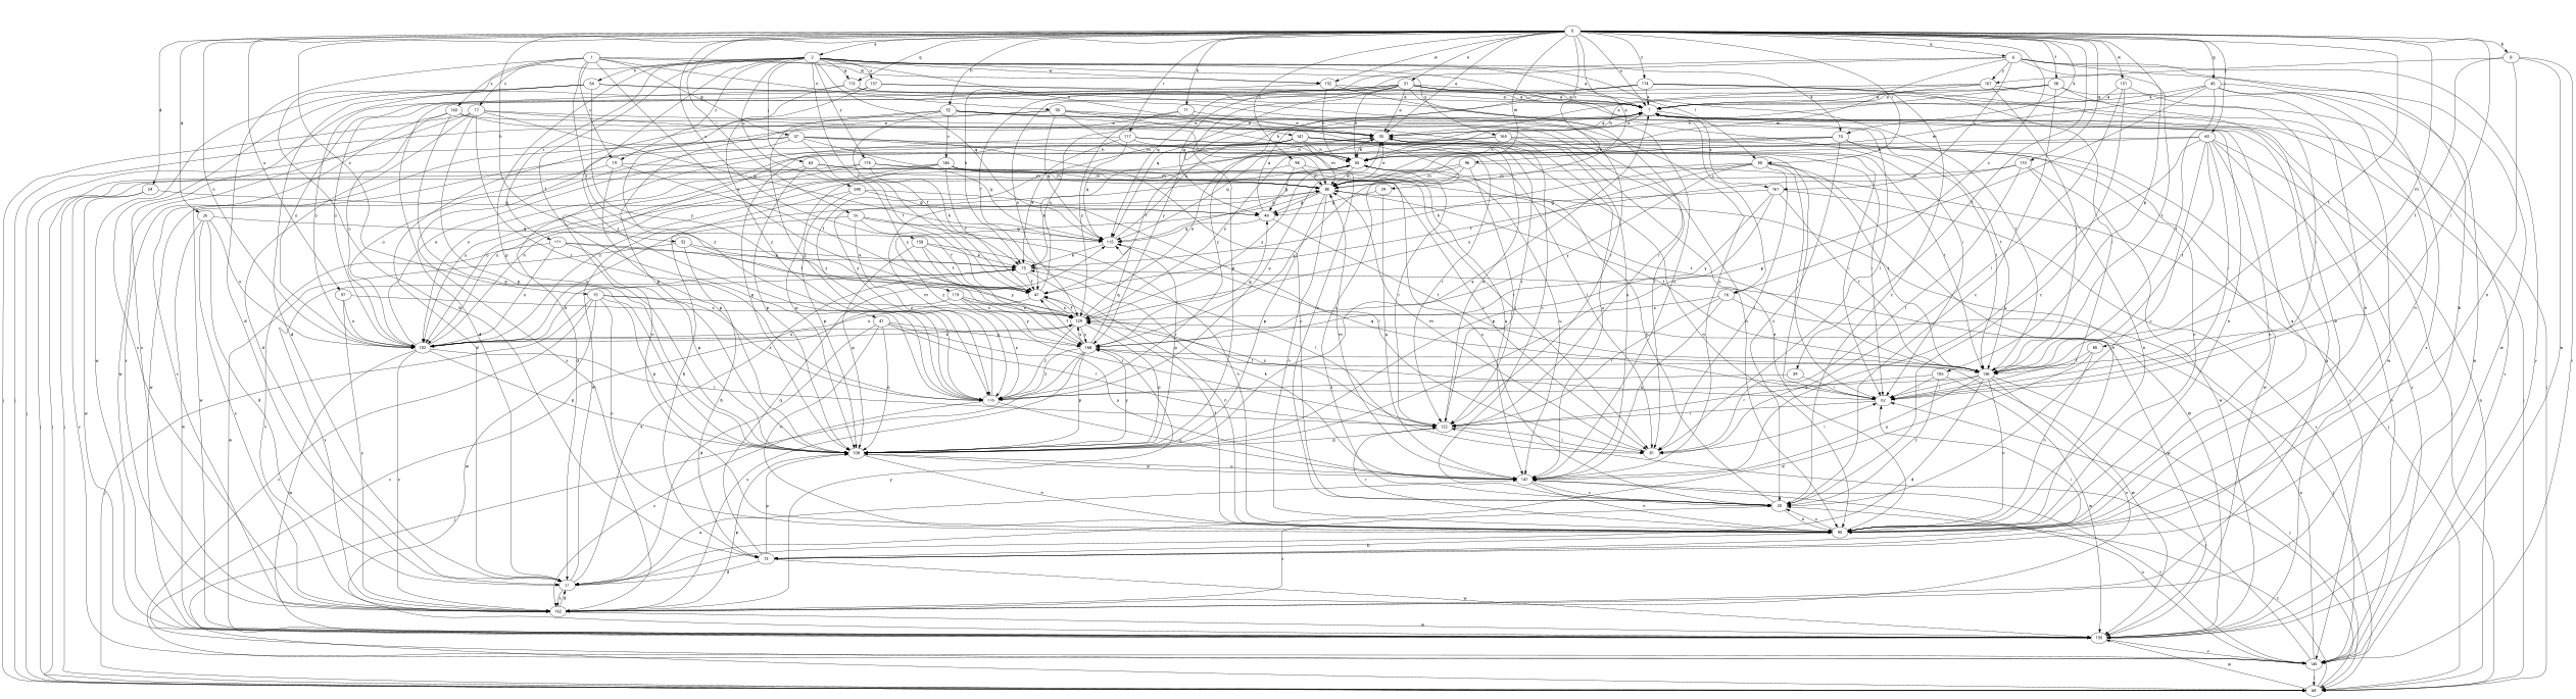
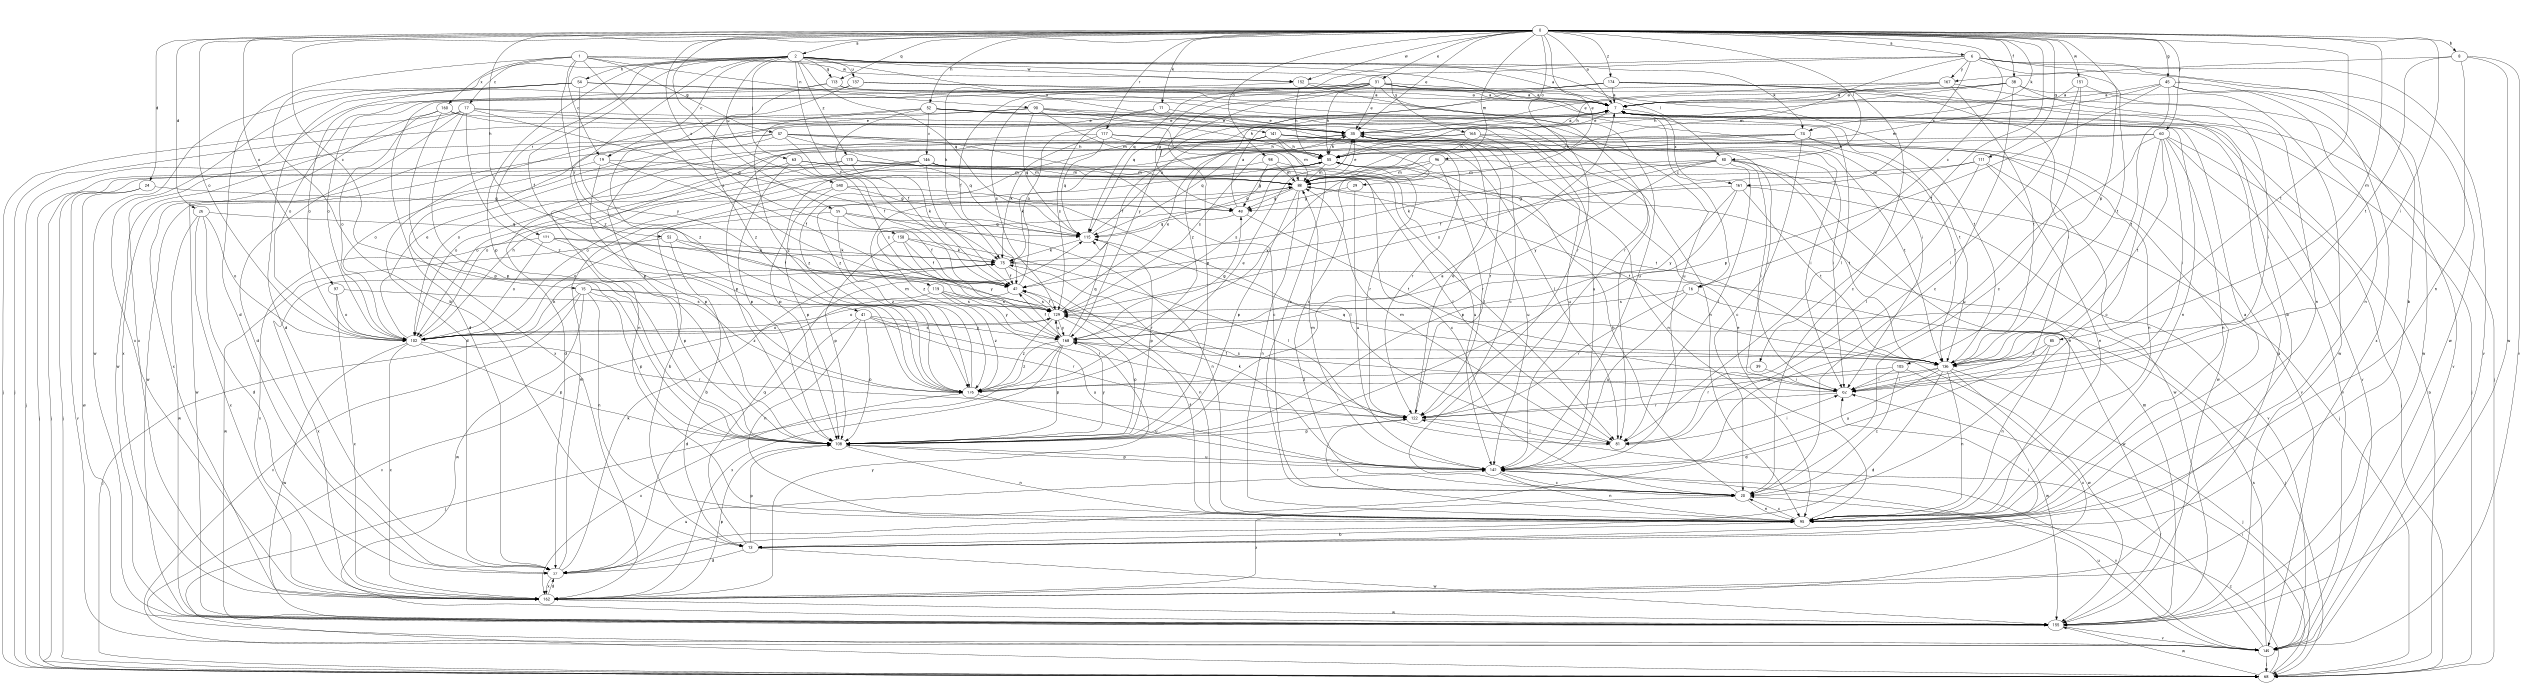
  strict digraph {
    fontname=Roboto
    node [fontname=Roboto]
    edge [fontname=Roboto]
    0
    2
    6
    7
    8
    15
    16
    24
    26
    29
    31
    35
    38
    39
    45
    52
    53
    59
    60
    62
    71
    74
    80
    85
    88
    96
    97
    98
    102
    105
-   111 [label=110]
+   111
    113
    117
    136
    151
    152
    158
    174
    19
    13
    41
    42
    54
    63
    108
    115
    121
    137
    n49 [label=540]
    141
    165
    175
    176
    75
    149
    155
    161
    167
    68
    95
    129
    122
    142
    48
    27
    162
    55
    81
    20
    146
    168
    1
    17
    47
    90
    119
    160
    0 -> 2 [label=a]
    0 -> 6 [label=a]
    0 -> 7 [label=a]
    0 -> 8 [label=b]
    0 -> 15 [label=c]
    0 -> 16 [label=c]
    0 -> 24 [label=d]
    0 -> 26 [label=d]
    0 -> 29 [label=e]
    0 -> 31 [label=e]
    0 -> 35 [label=e]
    0 -> 38 [label=f]
    0 -> 39 [label=f]
    0 -> 45 [label=g]
    0 -> 52 [label=h]
    0 -> 53 [label=h]
    0 -> 59 [label=i]
    0 -> 60 [label=i]
    0 -> 62 [label=i]
    0 -> 71 [label=k]
    0 -> 74 [label=k]
    0 -> 80 [label=l]
    0 -> 85 [label=m]
    0 -> 88 [label=m]
    0 -> 96 [label=o]
    0 -> 97 [label=o]
    0 -> 98 [label=o]
    0 -> 102 [label=o]
    0 -> 105 [label=p]
    0 -> 111 [label=q]
    0 -> 113 [label=q]
    0 -> 117 [label=r]
    0 -> 136 [label=t]
    0 -> 151 [label=w]
    0 -> 152 [label=w]
    0 -> 158 [label=x]
    0 -> 174 [label=z]
    2 -> 7 [label=a]
    2 -> 74 [label=k]
    2 -> 80 [label=l]
    2 -> 113 [label=q]
    2 -> 152 [label=w]
    2 -> 19 [label=c]
    2 -> 13 [label=b]
    2 -> 41 [label=f]
    2 -> 42 [label=f]
    2 -> 54 [label=h]
    2 -> 63 [label=j]
    2 -> 108 [label=p]
    2 -> 115 [label=q]
    2 -> 121 [label=r]
    2 -> 137 [label=u]
    2 -> n49 [label=u]
    2 -> 141 [label=u]
    2 -> 165 [label=y]
    2 -> 175 [label=z]
    2 -> 176 [label=z]
    6 -> 88 [label=m]
    6 -> 136 [label=t]
    6 -> 13 [label=b]
    6 -> 115 [label=q]
    6 -> 75 [label=k]
    6 -> 149 [label=v]
    6 -> 155 [label=w]
    6 -> 161 [label=x]
    6 -> 167 [label=y]
    7 -> 35 [label=e]
    7 -> 149 [label=v]
    7 -> 161 [label=x]
    7 -> 68 [label=j]
    7 -> 95 [label=n]
    8 -> 136 [label=t]
    8 -> 149 [label=v]
    8 -> 155 [label=w]
    8 -> 167 [label=y]
    8 -> 95 [label=n]
    15 -> 108 [label=p]
    15 -> 176 [label=z]
    15 -> 149 [label=v]
    15 -> 155 [label=w]
    15 -> 68 [label=j]
    15 -> 95 [label=n]
    15 -> 129 [label=s]
    16 -> 68 [label=j]
    16 -> 129 [label=s]
    16 -> 122 [label=r]
    16 -> 142 [label=u]
    24 -> 149 [label=v]
    24 -> 155 [label=w]
    24 -> 48 [label=g]
    26 -> 102 [label=o]
    26 -> 115 [label=q]
    26 -> 155 [label=w]
    26 -> 27 [label=d]
    26 -> 162 [label=x]
    29 -> 142 [label=u]
    29 -> 48 [label=g]
    31 -> 7 [label=a]
    31 -> 35 [label=e]
    31 -> 102 [label=o]
    31 -> 136 [label=t]
    31 -> 42 [label=f]
    31 -> 108 [label=p]
    31 -> 68 [label=j]
    31 -> 122 [label=r]
    31 -> 48 [label=g]
    31 -> 27 [label=d]
    31 -> 55 [label=h]
    31 -> 81 [label=l]
    35 -> 7 [label=a]
    35 -> 42 [label=f]
    35 -> 95 [label=n]
    35 -> 122 [label=r]
    35 -> 55 [label=h]
    38 -> 7 [label=a]
    38 -> 35 [label=e]
    38 -> 155 [label=w]
    38 -> 95 [label=n]
    38 -> 55 [label=h]
    38 -> 20 [label=c]
    39 -> 62 [label=i]
    39 -> 176 [label=z]
    45 -> 7 [label=a]
    45 -> 88 [label=m]
    45 -> 136 [label=t]
    45 -> 108 [label=p]
    45 -> 155 [label=w]
    45 -> 95 [label=n]
    45 -> 162 [label=x]
    52 -> 35 [label=e]
    52 -> 136 [label=t]
    52 -> 42 [label=f]
    52 -> 176 [label=z]
    52 -> 142 [label=u]
    52 -> 27 [label=d]
    52 -> 81 [label=l]
    52 -> 146 [label=v]
    53 -> 13 [label=b]
    53 -> 42 [label=f]
    53 -> 75 [label=k]
    53 -> 155 [label=w]
    59 -> 102 [label=o]
    59 -> 42 [label=f]
    59 -> 115 [label=q]
    59 -> 176 [label=z]
    59 -> 95 [label=n]
    60 -> 62 [label=i]
    60 -> 136 [label=t]
    60 -> 149 [label=v]
    60 -> 68 [label=j]
    60 -> 95 [label=n]
    60 -> 129 [label=s]
    60 -> 142 [label=u]
    60 -> 55 [label=h]
    60 -> 20 [label=c]
    62 -> 115 [label=q]
    62 -> 129 [label=s]
    62 -> 122 [label=r]
    71 -> 35 [label=e]
    71 -> 95 [label=n]
    71 -> 129 [label=s]
    71 -> 162 [label=x]
    74 -> 102 [label=o]
    74 -> 136 [label=t]
    74 -> 115 [label=q]
    74 -> 95 [label=n]
    74 -> 55 [label=h]
    74 -> 20 [label=c]
    80 -> 62 [label=i]
    80 -> 88 [label=m]
    80 -> 136 [label=t]
    80 -> 75 [label=k]
    80 -> 95 [label=n]
    80 -> 129 [label=s]
    80 -> 81 [label=l]
    80 -> 168 [label=y]
    85 -> 136 [label=t]
    85 -> 95 [label=n]
    85 -> 27 [label=d]
    88 -> 35 [label=e]
    88 -> 136 [label=t]
    88 -> 108 [label=p]
    88 -> 176 [label=z]
    88 -> 95 [label=n]
    88 -> 48 [label=g]
    96 -> 88 [label=m]
    96 -> 102 [label=o]
    96 -> 68 [label=j]
    96 -> 122 [label=r]
    96 -> 168 [label=y]
    97 -> 102 [label=o]
    97 -> 129 [label=s]
    97 -> 162 [label=x]
    98 -> 88 [label=m]
    98 -> 68 [label=j]
    98 -> 142 [label=u]
    98 -> 48 [label=g]
    102 -> 35 [label=e]
    102 -> 108 [label=p]
    102 -> 75 [label=k]
    102 -> 155 [label=w]
    102 -> 129 [label=s]
    102 -> 122 [label=r]
    102 -> 162 [label=x]
    102 -> 55 [label=h]
    105 -> 62 [label=i]
    105 -> 155 [label=w]
    105 -> 122 [label=r]
    105 -> 20 [label=c]
    111 -> 88 [label=m]
    111 -> 42 [label=f]
    111 -> 155 [label=w]
    111 -> 95 [label=n]
    111 -> 81 [label=l]
    113 -> 7 [label=a]
    113 -> 102 [label=o]
    113 -> 176 [label=z]
    113 -> 142 [label=u]
    117 -> 62 [label=i]
    117 -> 115 [label=q]
    117 -> 75 [label=k]
    117 -> 155 [label=w]
    117 -> 27 [label=d]
    117 -> 55 [label=h]
    136 -> 62 [label=i]
    136 -> 176 [label=z]
    136 -> 68 [label=j]
    136 -> 95 [label=n]
    136 -> 142 [label=u]
    136 -> 27 [label=d]
    136 -> 162 [label=x]
    151 -> 7 [label=a]
    151 -> 62 [label=i]
    151 -> 81 [label=l]
    151 -> 20 [label=c]
    152 -> 7 [label=a]
    152 -> 102 [label=o]
    152 -> 142 [label=u]
    152 -> 55 [label=h]
    158 -> 42 [label=f]
    158 -> 108 [label=p]
    158 -> 75 [label=k]
    158 -> 81 [label=l]
    158 -> 168 [label=y]
    174 -> 7 [label=a]
    174 -> 62 [label=i]
    174 -> 13 [label=b]
    174 -> 115 [label=q]
    174 -> 176 [label=z]
    174 -> 129 [label=s]
    174 -> 20 [label=c]
    19 -> 88 [label=m]
    19 -> 42 [label=f]
    19 -> 108 [label=p]
    19 -> 155 [label=w]
    13 -> 62 [label=i]
    13 -> 108 [label=p]
    13 -> 115 [label=q]
    13 -> 155 [label=w]
    13 -> 27 [label=d]
    41 -> 108 [label=p]
    41 -> 95 [label=n]
    41 -> 122 [label=r]
    41 -> 142 [label=u]
    41 -> 27 [label=d]
    41 -> 168 [label=y]
    42 -> 7 [label=a]
    42 -> 102 [label=o]
    42 -> 129 [label=s]
    54 -> 7 [label=a]
    54 -> 155 [label=w]
    54 -> 122 [label=r]
    54 -> 27 [label=d]
    54 -> 162 [label=x]
    54 -> 168 [label=y]
    63 -> 88 [label=m]
    63 -> 102 [label=o]
    63 -> 108 [label=p]
    63 -> 129 [label=s]
    63 -> 81 [label=l]
    108 -> 7 [label=a]
    108 -> 95 [label=n]
    108 -> 142 [label=u]
    108 -> 168 [label=y]
    115 -> 7 [label=a]
    115 -> 108 [label=p]
    115 -> 75 [label=k]
    121 -> 102 [label=o]
    121 -> 108 [label=p]
    121 -> 75 [label=k]
    121 -> 122 [label=r]
    121 -> 162 [label=x]
    137 -> 7 [label=a]
    137 -> 62 [label=i]
    137 -> 176 [label=z]
    137 -> 162 [label=x]
    n49 -> 13 [label=b]
    n49 -> 108 [label=p]
    n49 -> 48 [label=g]
    n49 -> 81 [label=l]
    141 -> 62 [label=i]
    141 -> 88 [label=m]
    141 -> 108 [label=p]
    141 -> 176 [label=z]
    141 -> 155 [label=w]
    141 -> 122 [label=r]
    141 -> 55 [label=h]
    141 -> 81 [label=l]
    165 -> 136 [label=t]
    165 -> 176 [label=z]
    165 -> 149 [label=v]
    165 -> 95 [label=n]
    165 -> 142 [label=u]
    165 -> 55 [label=h]
    175 -> 88 [label=m]
    175 -> 102 [label=o]
    175 -> 136 [label=t]
    175 -> 75 [label=k]
    175 -> 68 [label=j]
    176 -> 35 [label=e]
    176 -> 88 [label=m]
    176 -> 142 [label=u]
    176 -> 162 [label=x]
    75 -> 42 [label=f]
    75 -> 155 [label=w]
    75 -> 95 [label=n]
    75 -> 162 [label=x]
    149 -> 68 [label=j]
    149 -> 129 [label=s]
    149 -> 122 [label=r]
    149 -> 142 [label=u]
    155 -> 88 [label=m]
    155 -> 149 [label=v]
    161 -> 136 [label=t]
    161 -> 108 [label=p]
    161 -> 149 [label=v]
    161 -> 48 [label=g]
    161 -> 168 [label=y]
    167 -> 7 [label=a]
    167 -> 136 [label=t]
    167 -> 149 [label=v]
    167 -> 55 [label=h]
    167 -> 168 [label=y]
    68 -> 7 [label=a]
    68 -> 62 [label=i]
    68 -> 155 [label=w]
    68 -> 20 [label=c]
    95 -> 7 [label=a]
    95 -> 35 [label=e]
    95 -> 13 [label=b]
    95 -> 42 [label=f]
    95 -> 122 [label=r]
    95 -> 20 [label=c]
    129 -> 35 [label=e]
    129 -> 102 [label=o]
    129 -> 42 [label=f]
    129 -> 108 [label=p]
    129 -> 176 [label=z]
    129 -> 168 [label=y]
    122 -> 35 [label=e]
    122 -> 108 [label=p]
    122 -> 81 [label=l]
    142 -> 88 [label=m]
    142 -> 108 [label=p]
    142 -> 75 [label=k]
    142 -> 149 [label=v]
    142 -> 95 [label=n]
    142 -> 20 [label=c]
    48 -> 7 [label=a]
    48 -> 136 [label=t]
    48 -> 115 [label=q]
    27 -> 88 [label=m]
    27 -> 75 [label=k]
    27 -> 142 [label=u]
    27 -> 162 [label=x]
    162 -> 7 [label=a]
    162 -> 108 [label=p]
    162 -> 155 [label=w]
    162 -> 27 [label=d]
    162 -> 168 [label=y]
    55 -> 88 [label=m]
    55 -> 115 [label=q]
    55 -> 75 [label=k]
    55 -> 129 [label=s]
    55 -> 122 [label=r]
    55 -> 142 [label=u]
    81 -> 62 [label=i]
    81 -> 88 [label=m]
    20 -> 95 [label=n]
    20 -> 162 [label=x]
    20 -> 55 [label=h]
    146 -> 88 [label=m]
    146 -> 102 [label=o]
    146 -> 42 [label=f]
    146 -> 108 [label=p]
    146 -> 68 [label=j]
    146 -> 81 [label=l]
    146 -> 20 [label=c]
    168 -> 136 [label=t]
    168 -> 42 [label=f]
    168 -> 108 [label=p]
    168 -> 115 [label=q]
    168 -> 176 [label=z]
    168 -> 155 [label=w]
    168 -> 68 [label=j]
    168 -> 129 [label=s]
    168 -> 48 [label=g]
    168 -> 162 [label=x]
    1 -> 16 [label=c]
    1 -> 152 [label=w]
    1 -> 19 [label=c]
    1 -> 129 [label=s]
    1 -> 27 [label=d]
    1 -> 17 [label=c]
    1 -> 47 [label=g]
    1 -> 90 [label=n]
    1 -> 119 [label=r]
    1 -> 160 [label=x]
    17 -> 35 [label=e]
    17 -> 108 [label=p]
    17 -> 115 [label=q]
    17 -> 176 [label=z]
    17 -> 155 [label=w]
    17 -> 68 [label=j]
    17 -> 27 [label=d]
    17 -> 20 [label=c]
    47 -> 62 [label=i]
    47 -> 102 [label=o]
    47 -> 42 [label=f]
    47 -> 115 [label=q]
    47 -> 68 [label=j]
    47 -> 162 [label=x]
    47 -> 55 [label=h]
    47 -> 20 [label=c]
    90 -> 35 [label=e]
    90 -> 88 [label=m]
    90 -> 108 [label=p]
    90 -> 115 [label=q]
    90 -> 68 [label=j]
    90 -> 55 [label=h]
    90 -> 20 [label=c]
    119 -> 176 [label=z]
    119 -> 149 [label=v]
    119 -> 129 [label=s]
    119 -> 122 [label=r]
    119 -> 168 [label=y]
    160 -> 35 [label=e]
    160 -> 102 [label=o]
    160 -> 108 [label=p]
    160 -> 162 [label=x]
    160 -> 20 [label=c]
  }
